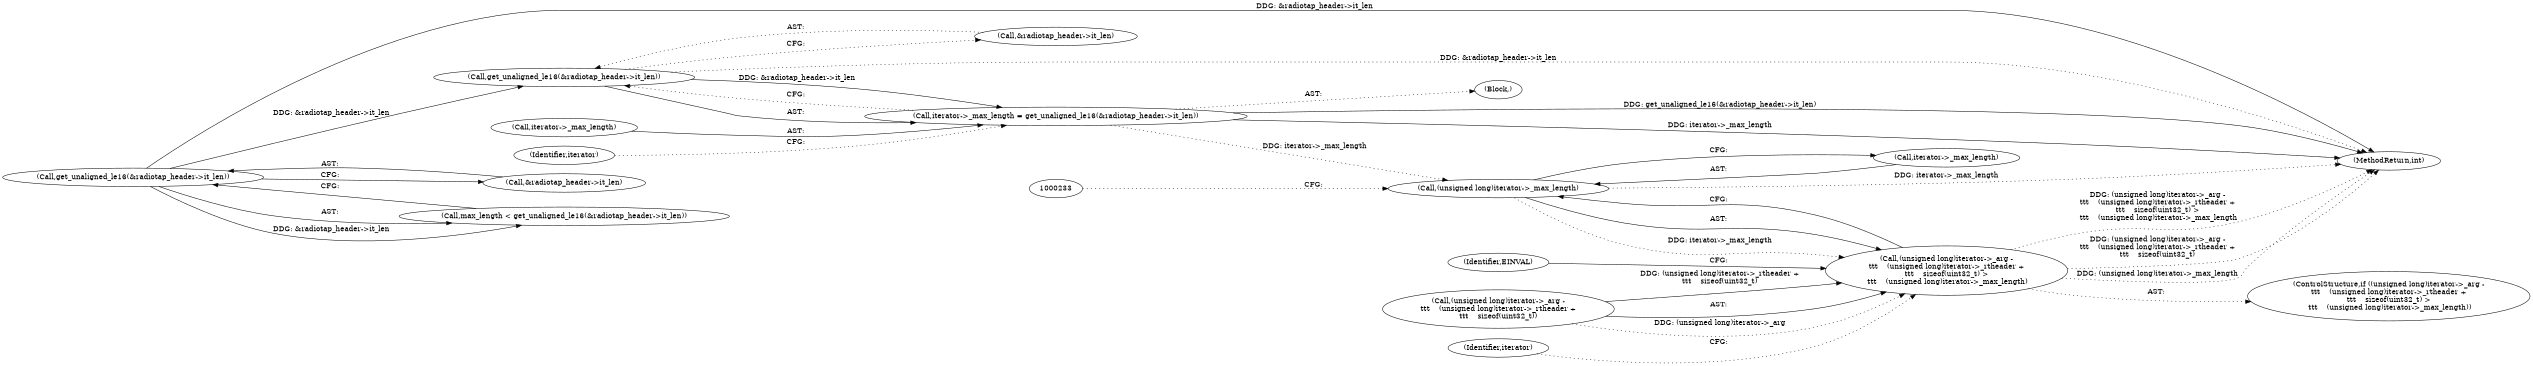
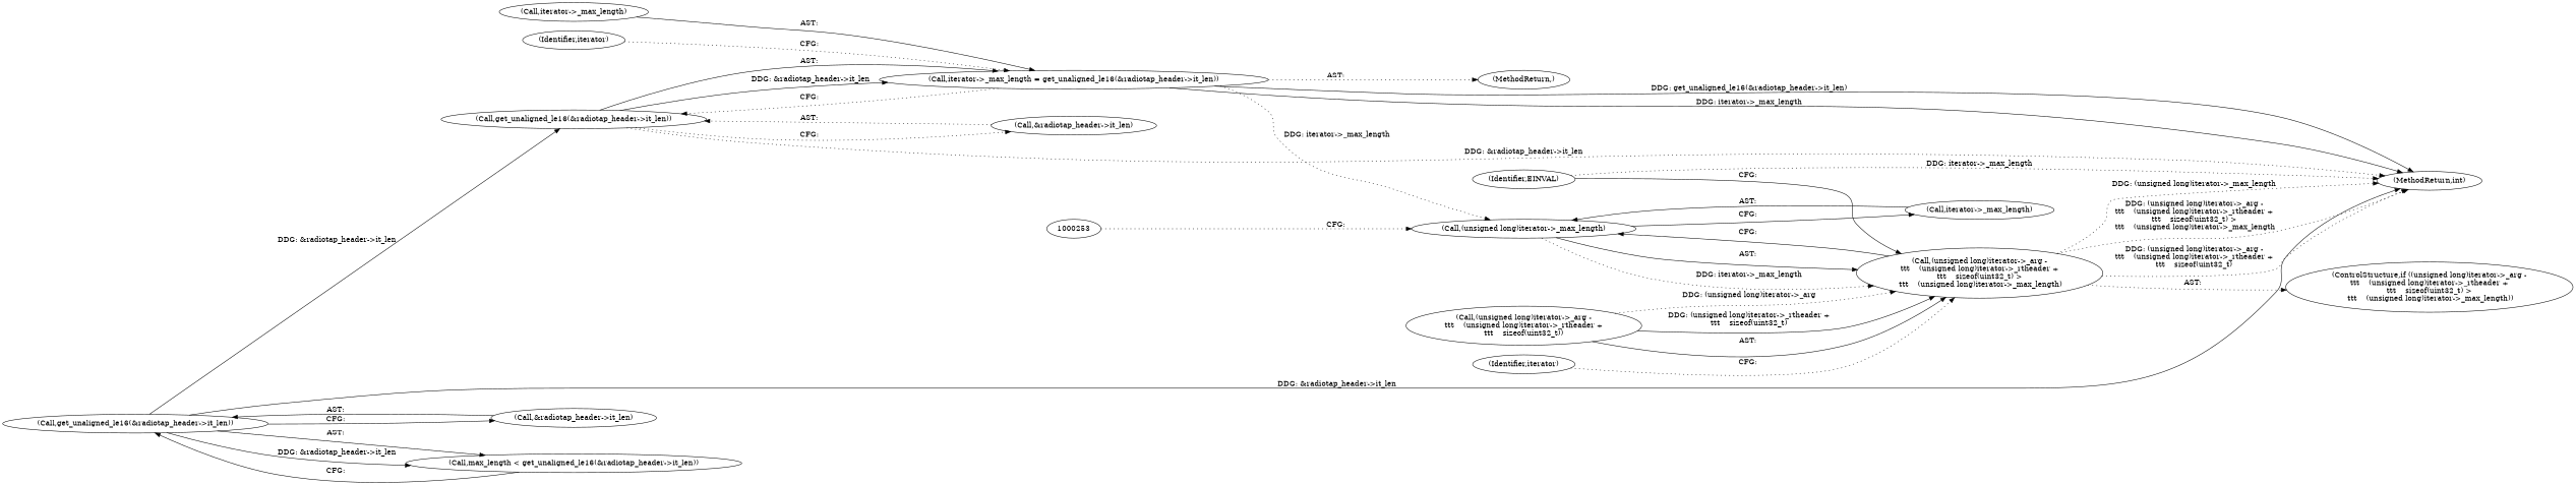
  digraph {
    rankdir=LR
    edge [style=solid]
    n1 [label="(Call,get_unaligned_le16(&radiotap_header->it_len))"]
    n2 [label="(Call,iterator->_max_length = get_unaligned_le16(&radiotap_header->it_len))"]
    n3 [label="(Call,&radiotap_header->it_len)"]
    n4 [label="(MethodReturn,int)"]
    n5 [label="(Call,(unsigned long)iterator->_max_length)"]
-   n6 [label="(Block,)"]
+   n6 [label="(MethodReturn,)"]
    n7 [label="(Call,get_unaligned_le16(&radiotap_header->it_len))"]
    n8 [label="(Call,&radiotap_header->it_len)"]
    n9 [label="(Call,max_length < get_unaligned_le16(&radiotap_header->it_len))"]
    n10 [label="(Call,(unsigned long)iterator->_arg -\n\t\t\t    (unsigned long)iterator->_rtheader +\n\t\t\t    sizeof(uint32_t) >\n \t\t\t    (unsigned long)iterator->_max_length)"]
    n11 [label="(Call,iterator->_max_length)"]
    n12 [label="(ControlStructure,if ((unsigned long)iterator->_arg -\n\t\t\t    (unsigned long)iterator->_rtheader +\n\t\t\t    sizeof(uint32_t) >\n \t\t\t    (unsigned long)iterator->_max_length))"]
    n13 [label="(Call,(unsigned long)iterator->_arg -\n\t\t\t    (unsigned long)iterator->_rtheader +\n\t\t\t    sizeof(uint32_t))"]
    n14 [label="(Identifier,iterator)"]
    n15 [label="(Identifier,EINVAL)"]
    n16 [label="(Call,iterator->_max_length)"]
    n17 [label="(Identifier,iterator)"]
-   1000253 [label=1000233]
+   1000253
    n1 -> n2 [label="AST: "]
    n1 -> n2 [label="DDG: &radiotap_header->it_len"]
    n1 -> n3 [label="CFG: " style=dotted]
    n1 -> n4 [label="DDG: &radiotap_header->it_len" style=dotted]
    n2 -> n1 [label="CFG: " style=dotted]
    n2 -> n4 [label="DDG: get_unaligned_le16(&radiotap_header->it_len)"]
    n2 -> n4 [label="DDG: iterator->_max_length"]
    n2 -> n5 [label="DDG: iterator->_max_length" style=dotted]
    n2 -> n6 [label="AST: " style=dotted]
    n3 -> n1 [label="AST: " style=dotted]
-   n5 -> n4 [label="DDG: iterator->_max_length" style=dotted]
+   n15 -> n4 [label="DDG: iterator->_max_length" style=dotted]
    n5 -> n10 [label="AST: "]
    n5 -> n10 [label="DDG: iterator->_max_length" style=dotted]
    n5 -> n11 [label="CFG: "]
    n7 -> n1 [label="DDG: &radiotap_header->it_len"]
    n7 -> n4 [label="DDG: &radiotap_header->it_len"]
    n7 -> n8 [label="CFG: "]
    n7 -> n9 [label="AST: "]
    n7 -> n9 [label="DDG: &radiotap_header->it_len"]
    n8 -> n7 [label="AST: "]
    n9 -> n7 [label="CFG: "]
    n10 -> n4 [label="DDG: (unsigned long)iterator->_arg -\n\t\t\t    (unsigned long)iterator->_rtheader +\n\t\t\t    sizeof(uint32_t) >\n \t\t\t    (unsigned long)iterator->_max_length" style=dotted]
    n10 -> n4 [label="DDG: (unsigned long)iterator->_arg -\n\t\t\t    (unsigned long)iterator->_rtheader +\n\t\t\t    sizeof(uint32_t)" style=dotted]
    n10 -> n4 [label="DDG: (unsigned long)iterator->_max_length" style=dotted]
    n10 -> n5 [label="CFG: "]
    n10 -> n12 [label="AST: " style=dotted]
    n11 -> n5 [label="AST: "]
    n13 -> n10 [label="AST: "]
    n13 -> n10 [label="DDG: (unsigned long)iterator->_arg" style=dotted]
    n13 -> n10 [label="DDG: (unsigned long)iterator->_rtheader +\n\t\t\t    sizeof(uint32_t)"]
    n14 -> n10 [label="CFG: " style=dotted]
    n15 -> n10 [label="CFG: "]
    n16 -> n2 [label="AST: "]
    n17 -> n2 [label="CFG: " style=dotted]
    1000253 -> n5 [label="CFG: " style=dotted]
  }
